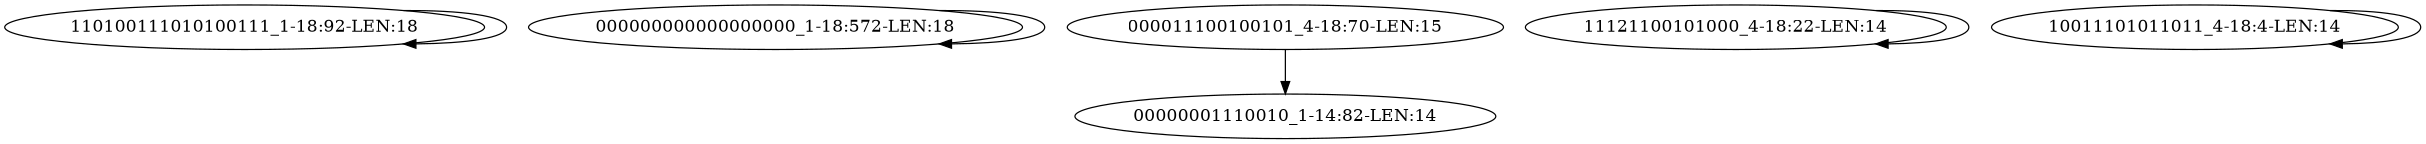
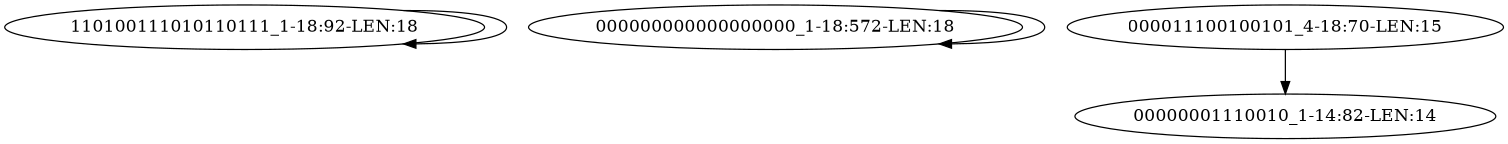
  digraph {
-   "110100111010110111_1-18:92-LEN:18" [label="110100111010100111_1-18:92-LEN:18"]
+   "110100111010110111_1-18:92-LEN:18"
    "000000000000000000_1-18:572-LEN:18"
    "000011100100101_4-18:70-LEN:15"
    "00000001110010_1-14:82-LEN:14"
-   "11121100101000_4-18:22-LEN:14"
-   "10011101011011_4-18:4-LEN:14"
    "110100111010110111_1-18:92-LEN:18" -> "110100111010110111_1-18:92-LEN:18"
    "000000000000000000_1-18:572-LEN:18" -> "000000000000000000_1-18:572-LEN:18"
    "000011100100101_4-18:70-LEN:15" -> "00000001110010_1-14:82-LEN:14"
-   "11121100101000_4-18:22-LEN:14" -> "11121100101000_4-18:22-LEN:14"
-   "10011101011011_4-18:4-LEN:14" -> "10011101011011_4-18:4-LEN:14"
  }
